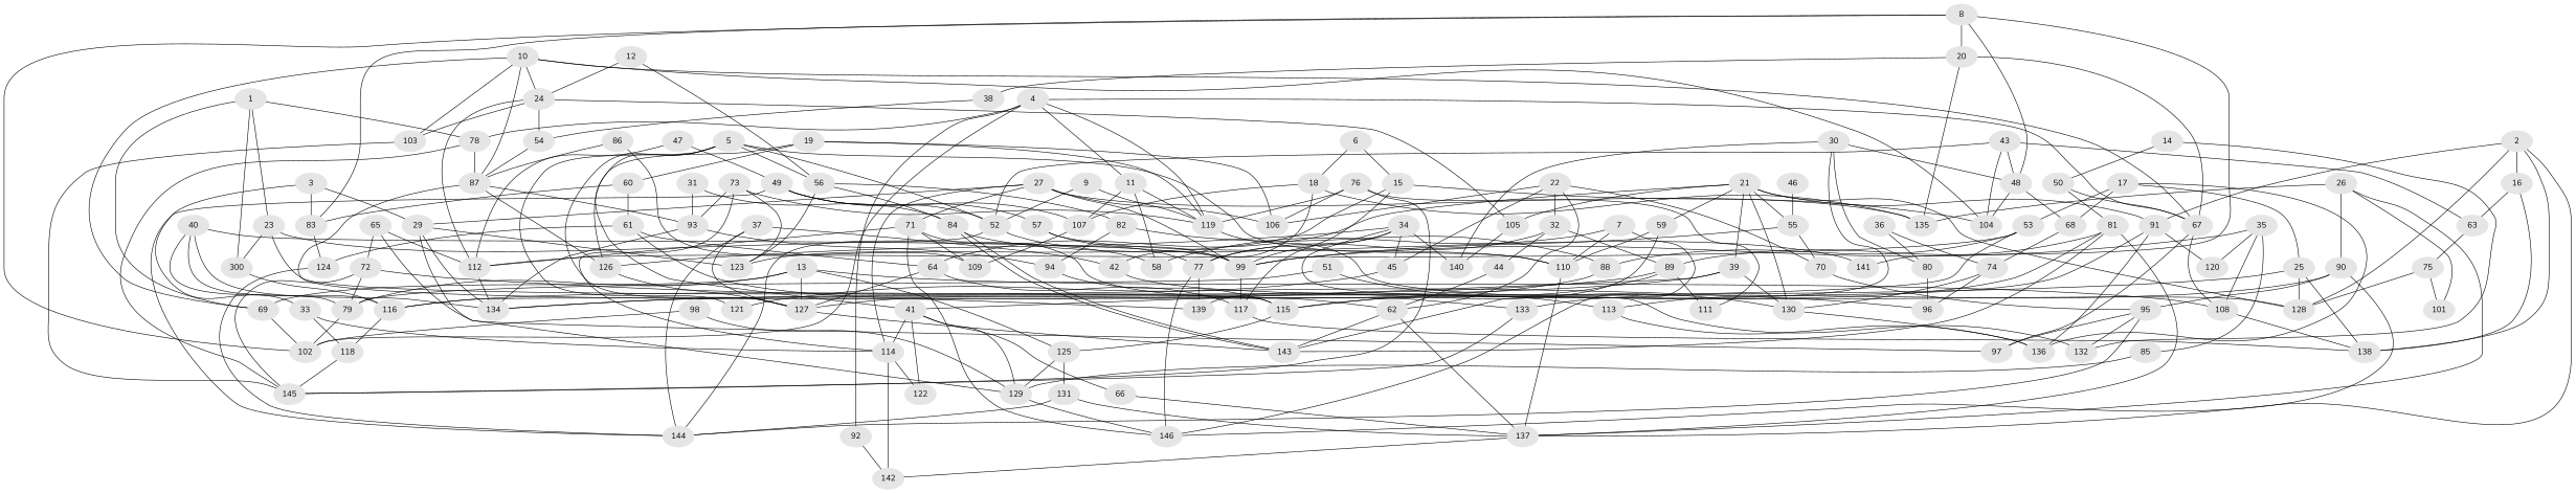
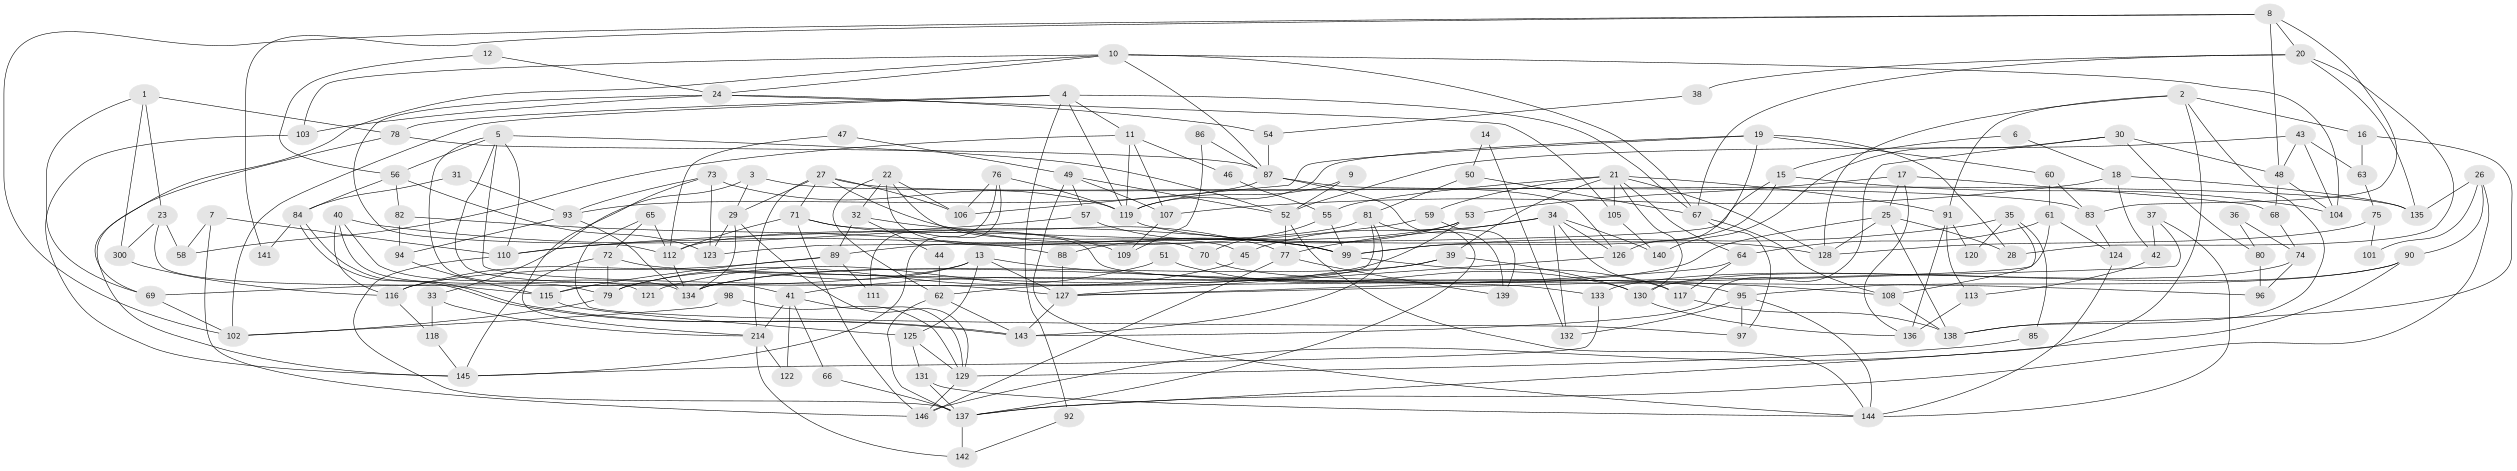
  graph {
    fontname=Nunito
    node [color=gray90 fontname=Nunito style=filled]
    edge [fontname=Nunito]
    1
    23
    69
    78
    n5 [label=300]
    58
    115
    102
    87
    145
    116
    2
    16
    91
    128
    137
    138
    63
    136
    120
    113
    142
    3
    29
    33
    83
    123
    134
    129
-   114
+   114 [label=214]
    118
    124
    4
    11
    67
    92
    119
    46
    107
    108
    97
    5
    41
    52
    56
    110
    121
    127
    66
    122
    77
    144
    84
    82
    143
    6
    15
    18
    104
    99
    42
    135
    7
    146
    8
    20
    48
    141
+   28
    38
    68
    9
    10
    24
    103
    105
    54
    112
    126
    93
    139
    55
    109
    12
    13
    79
    125
    131
    14
    50
    132
    81
    117
    75
    17
    25
    53
    88
    74
    19
    60
    106
    61
    21
    39
    59
    64
    130
    70
    140
    22
    32
    45
    62
    44
    89
    95
    26
    90
    101
    133
    27
    71
    30
    80
    96
    31
    94
    111
    34
    35
    85
    36
    37
    40
    43
    47
    49
    57
    51
    65
    72
    73
    76
    86
    98
    1 -- 23
    1 -- 69
    1 -- 78
    1 -- n5
    23 -- n5
    23 -- 58
    23 -- 115
    69 -- 102
    78 -- 87
    78 -- 145
    n5 -- 116
    115 -- 125
    87 -- 126
    87 -- 93
    87 -- 139
    116 -- 118
    2 -- 16
    2 -- 91
    2 -- 128
    2 -- 137
    2 -- 138
    16 -- 138
    16 -- 63
    91 -- 136
    91 -- 120
    91 -- 113
    137 -- 142
    63 -- 75
    113 -- 136
    3 -- 29
    3 -- 33
    3 -- 83
    29 -- 123
    29 -- 134
    29 -- 129
    33 -- 114
    33 -- 118
    83 -- 124
    129 -- 146
    114 -- 142
    114 -- 122
    118 -- 145
    124 -- 144
    4 -- 78
    4 -- 102
    4 -- 11
    4 -- 67
    4 -- 92
    4 -- 119
    11 -- 58
    11 -- 119
+   11 -- 46
    11 -- 107
    67 -- 108
    67 -- 97
    92 -- 142
    119 -- 128
    46 -- 55
    107 -- 109
    108 -- 138
    5 -- 41
    5 -- 52
    5 -- 56
    5 -- 110
    5 -- 121
    5 -- 127
    41 -- 129
    41 -- 114
    41 -- 66
    41 -- 122
    52 -- 77
    52 -- 144
    56 -- 123
    56 -- 84
    56 -- 82
    110 -- 137
    127 -- 143
    66 -- 137
    77 -- 146
    77 -- 139
    84 -- 143
    84 -- 143
    84 -- 141
    82 -- 88
    82 -- 94
    6 -- 15
    6 -- 18
    15 -- 123
    15 -- 104
    15 -- 99
    18 -- 107
    18 -- 42
    18 -- 135
    99 -- 117
    42 -- 113
    7 -- 58
    7 -- 110
    7 -- 146
    8 -- 102
    8 -- 83
    8 -- 20
    8 -- 48
    8 -- 141
    20 -- 67
    20 -- 135
+   20 -- 28
    20 -- 38
    48 -- 104
    48 -- 68
    38 -- 54
    68 -- 74
    9 -- 119
    9 -- 52
    10 -- 69
    10 -- 87
    10 -- 67
    10 -- 104
    10 -- 24
    10 -- 103
    24 -- 103
    24 -- 105
    24 -- 54
    24 -- 112
    103 -- 145
    105 -- 140
    54 -- 87
    112 -- 134
    126 -- 127
    93 -- 134
    93 -- 94
    55 -- 99
    55 -- 70
    12 -- 56
    12 -- 24
    13 -- 69
    13 -- 108
    13 -- 127
    13 -- 79
    13 -- 125
    79 -- 102
    125 -- 129
    125 -- 131
    131 -- 137
    131 -- 144
    14 -- 50
    14 -- 132
    50 -- 67
    50 -- 81
    81 -- 115
    81 -- 137
    81 -- 143
    81 -- 89
    117 -- 138
    75 -- 128
    75 -- 101
    17 -- 136
    17 -- 68
    17 -- 25
    17 -- 53
    25 -- 128
    25 -- 138
    25 -- 134
+   25 -- 28
    53 -- 116
    53 -- 112
    53 -- 88
    88 -- 127
    74 -- 130
    74 -- 96
    19 -- 119
+   19 -- 28
    19 -- 126
    19 -- 60
    19 -- 106
    60 -- 83
    60 -- 61
    61 -- 124
    61 -- 64
    61 -- 62
    21 -- 91
    21 -- 128
    21 -- 105
    21 -- 55
    21 -- 39
    21 -- 59
    21 -- 64
    21 -- 130
    39 -- 134
    39 -- 41
    39 -- 130
    59 -- 110
    59 -- 139
    64 -- 127
    64 -- 117
    130 -- 136
    70 -- 95
    22 -- 106
    22 -- 70
    22 -- 32
    22 -- 45
    22 -- 62
    32 -- 77
    32 -- 44
    32 -- 89
    45 -- 121
    62 -- 137
    62 -- 143
    44 -- 62
    89 -- 115
    89 -- 116
    89 -- 111
    95 -- 97
    95 -- 144
    95 -- 132
    26 -- 137
    26 -- 135
    26 -- 90
    26 -- 101
    90 -- 146
    90 -- 95
    90 -- 133
    133 -- 145
    27 -- 29
    27 -- 114
    27 -- 99
    27 -- 135
    27 -- 106
    27 -- 71
    71 -- 146
    71 -- 112
    71 -- 109
    71 -- 133
    30 -- 143
    30 -- 48
    30 -- 140
    30 -- 80
    80 -- 96
    31 -- 84
    31 -- 93
    94 -- 115
    34 -- 77
    34 -- 126
    34 -- 132
    34 -- 117
    34 -- 140
    34 -- 45
    35 -- 120
    35 -- 108
    35 -- 99
    35 -- 85
    85 -- 129
    36 -- 74
    36 -- 80
    37 -- 127
    37 -- 144
    37 -- 42
    40 -- 116
    40 -- 134
    40 -- 99
    40 -- 79
    43 -- 63
    43 -- 52
    43 -- 104
    43 -- 48
    47 -- 112
    47 -- 49
    49 -- 107
    49 -- 52
    49 -- 144
    49 -- 57
    57 -- 110
    57 -- 99
    51 -- 79
    51 -- 130
    65 -- 97
    65 -- 112
    65 -- 72
    72 -- 145
    72 -- 79
    72 -- 96
    73 -- 123
    73 -- 114
    73 -- 119
    73 -- 93
    76 -- 145
    76 -- 119
    76 -- 106
    76 -- 111
    86 -- 87
    86 -- 109
    98 -- 102
    98 -- 129
  }
